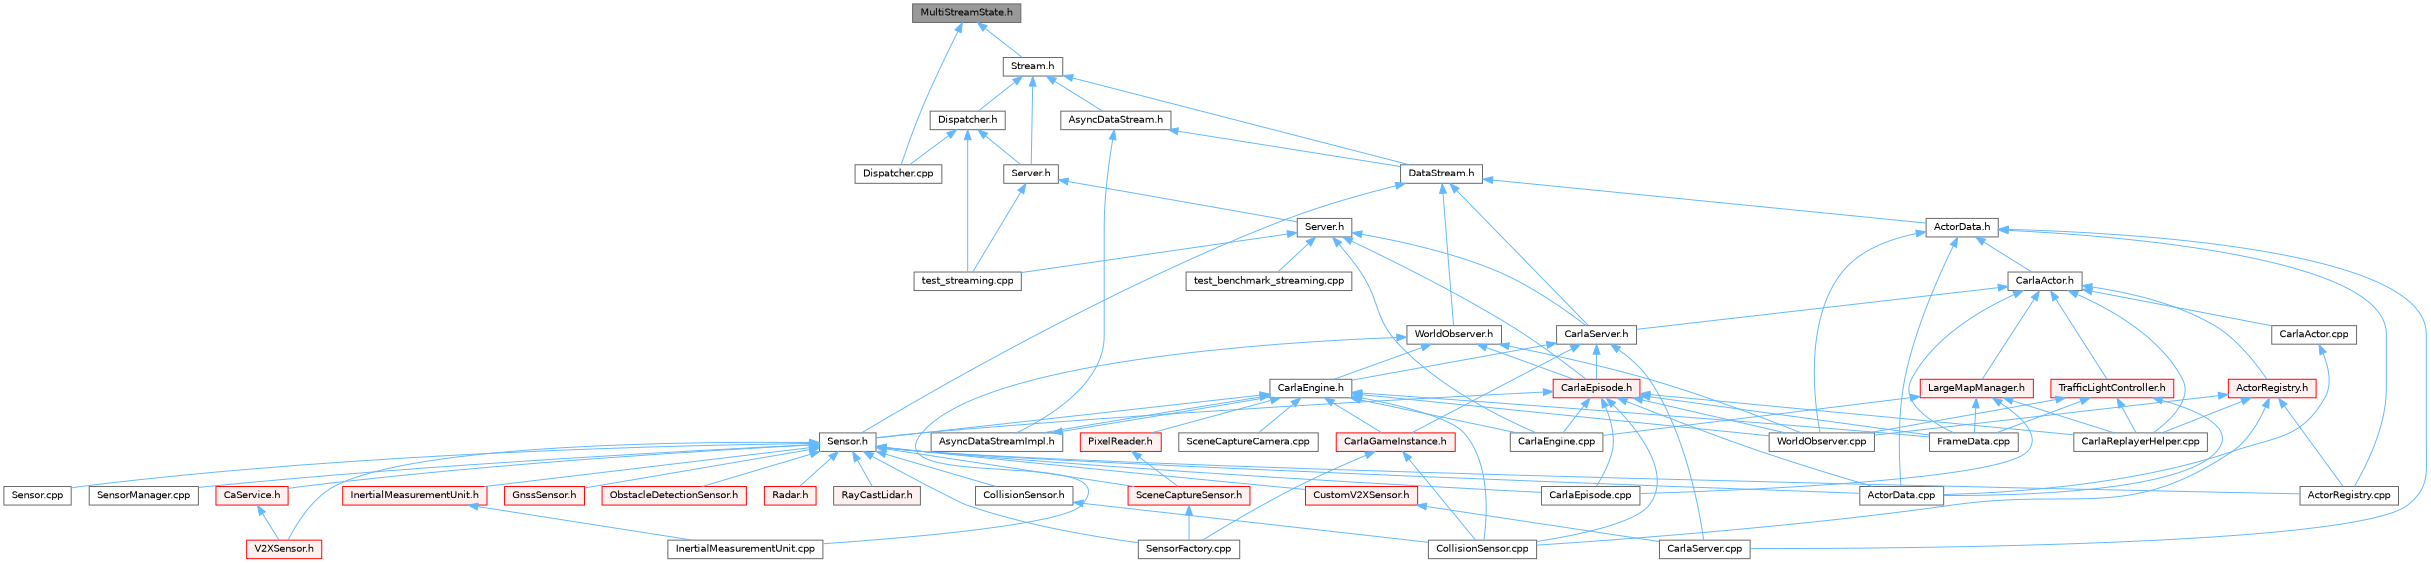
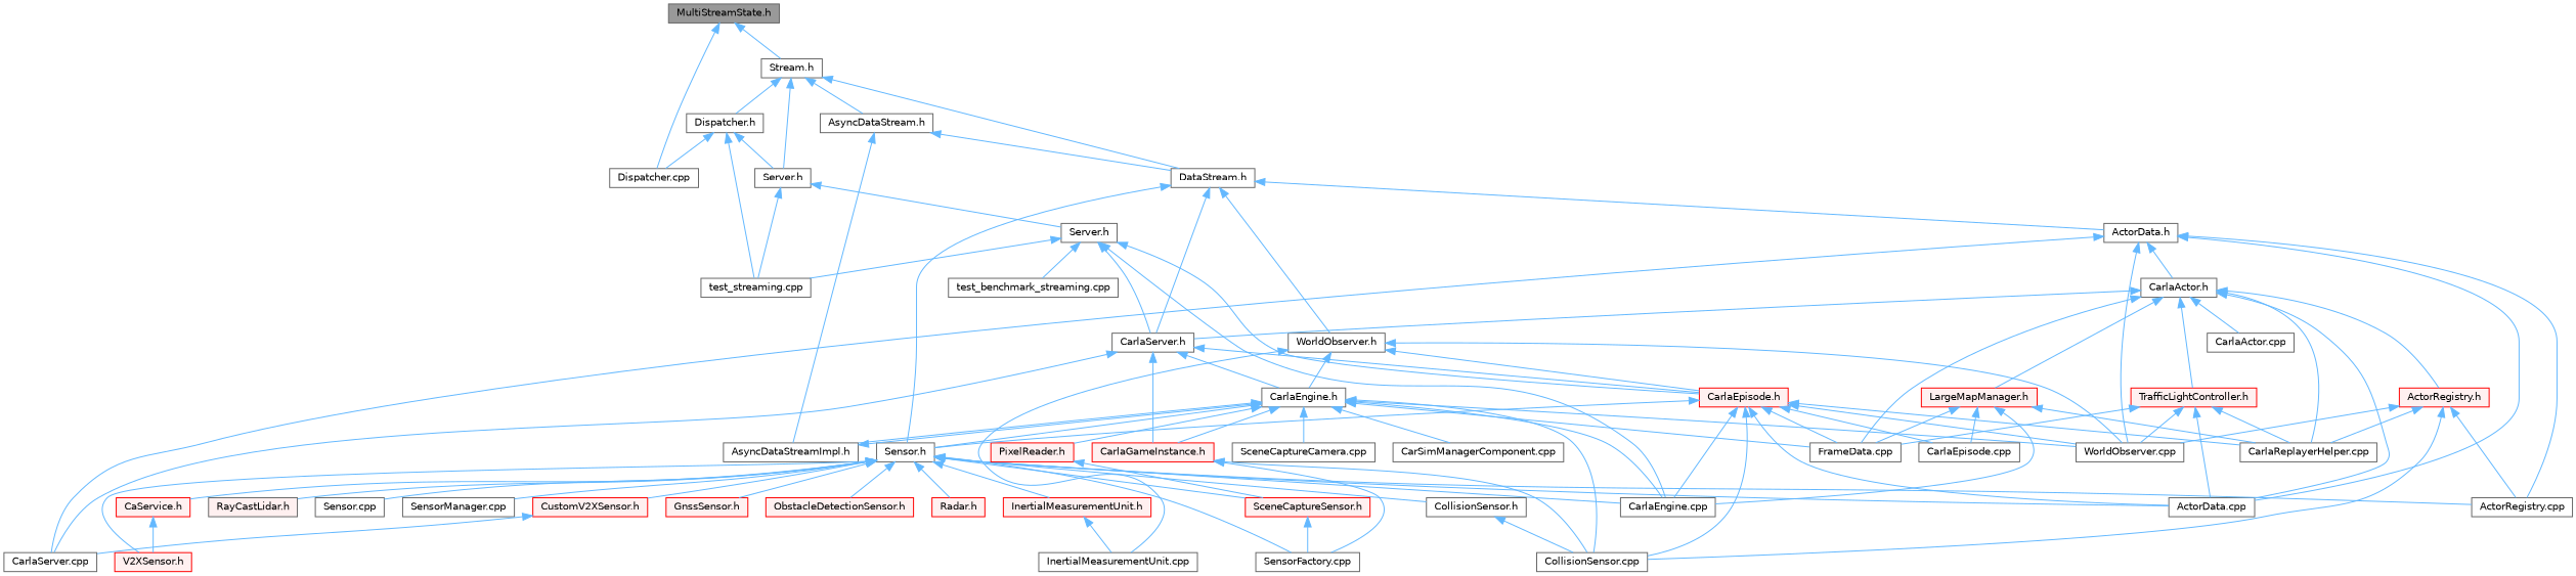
  digraph {
    node [color=grey40 fillcolor=white fontname=Helvetica fontsize=10 shape=box style=filled]
    edge [color=steelblue1 dir=back fontname=Helvetica fontsize=10 labelfontname=Helvetica labelfontsize=10 style=solid]
    n1 [color=gray40 fillcolor=grey60 fontcolor=black height=0.2 label="MultiStreamState.h" width=0.4]
    n2 [height=0.2 label="Dispatcher.cpp" width=0.4]
    n3 [height=0.2 label="Stream.h" width=0.4]
    n4 [height=0.2 label="AsyncDataStream.h" width=0.4]
    n5 [height=0.2 label="DataStream.h" width=0.4]
    n6 [height=0.2 label="Dispatcher.h" width=0.4]
    n7 [height=0.2 label="Server.h" width=0.4]
    n8 [height=0.2 label="AsyncDataStreamImpl.h" width=0.4]
    n9 [height=0.2 label="Sensor.h" width=0.4]
    n10 [height=0.2 label="ActorData.h" width=0.4]
    n11 [height=0.2 label="CarlaServer.h" width=0.4]
    n12 [height=0.2 label="WorldObserver.h" width=0.4]
    n13 [height=0.2 label="test_streaming.cpp" width=0.4]
    n14 [height=0.2 label="Server.h" width=0.4]
    n15 [height=0.2 label="CarlaEngine.h" width=0.4]
+   n16 [height=0.2 label="CarSimManagerComponent.cpp" width=0.4]
    n17 [height=0.2 label="CarlaEngine.cpp" width=0.4]
    n18 [color=red fillcolor="#FFF0F0" height=0.2 label="CarlaGameInstance.h" width=0.4]
    n19 [height=0.2 label="CollisionSensor.cpp" width=0.4]
    n20 [height=0.2 label="FrameData.cpp" width=0.4]
    n21 [color=red fillcolor="#FFF0F0" height=0.2 label="PixelReader.h" width=0.4]
    n22 [height=0.2 label="SceneCaptureCamera.cpp" width=0.4]
    n23 [height=0.2 label="WorldObserver.cpp" width=0.4]
    n24 [height=0.2 label="SensorFactory.cpp" width=0.4]
    n25 [color=red fillcolor="#FFF0F0" height=0.2 label="SceneCaptureSensor.h" width=0.4]
    n26 [height=0.2 label="ActorData.cpp" width=0.4]
    n27 [height=0.2 label="ActorRegistry.cpp" width=0.4]
    n28 [color=red fillcolor="#FFF0F0" height=0.2 label="CaService.h" width=0.4]
    n29 [color=red fillcolor="#FFF0F0" height=0.2 label="V2XSensor.h" width=0.4]
    n30 [height=0.2 label="CarlaEpisode.cpp" width=0.4]
    n31 [height=0.2 label="CollisionSensor.h" width=0.4]
    n32 [color=red fillcolor="#FFF0F0" height=0.2 label="CustomV2XSensor.h" width=0.4]
    n33 [color=red fillcolor="#FFF0F0" height=0.2 label="GnssSensor.h" width=0.4]
    n34 [color=red fillcolor="#FFF0F0" height=0.2 label="InertialMeasurementUnit.h" width=0.4]
    n35 [color=red fillcolor="#FFF0F0" height=0.2 label="ObstacleDetectionSensor.h" width=0.4]
    n36 [color=red fillcolor="#FFF0F0" height=0.2 label="Radar.h" width=0.4]
    n37 [fillcolor="#FFF0F0" height=0.2 label="RayCastLidar.h" width=0.4]
    n38 [height=0.2 label="Sensor.cpp" width=0.4]
    n39 [height=0.2 label="SensorManager.cpp" width=0.4]
    n40 [height=0.2 label="CarlaServer.cpp" width=0.4]
    n41 [height=0.2 label="InertialMeasurementUnit.cpp" width=0.4]
    n42 [height=0.2 label="CarlaActor.h" width=0.4]
    n43 [color=red fillcolor="#FFF0F0" height=0.2 label="CarlaEpisode.h" width=0.4]
    n44 [color=red fillcolor="#FFF0F0" height=0.2 label="ActorRegistry.h" width=0.4]
    n45 [height=0.2 label="CarlaReplayerHelper.cpp" width=0.4]
    n46 [height=0.2 label="CarlaActor.cpp" width=0.4]
    n47 [color=red fillcolor="#FFF0F0" height=0.2 label="LargeMapManager.h" width=0.4]
    n48 [color=red fillcolor="#FFF0F0" height=0.2 label="TrafficLightController.h" width=0.4]
    n49 [height=0.2 label="test_benchmark_streaming.cpp" width=0.4]
    n1 -> n2
    n1 -> n3
    n3 -> n4
    n3 -> n5
    n3 -> n6
    n3 -> n7
    n4 -> n5
    n4 -> n8
    n5 -> n9
    n5 -> n10
    n5 -> n11
    n5 -> n12
    n6 -> n2
    n6 -> n7
    n6 -> n13
    n7 -> n13
    n7 -> n14
    n8 -> n15
    n9 -> n24
    n9 -> n25
    n9 -> n26
    n9 -> n27
    n9 -> n28
    n9 -> n29
-   n9 -> n30
+   n9 -> n17
    n9 -> n31
    n9 -> n32
    n9 -> n33
    n9 -> n34
    n9 -> n35
    n9 -> n36
    n9 -> n37
    n9 -> n38
    n9 -> n39
    n10 -> n23
    n10 -> n26
    n10 -> n27
    n10 -> n40
    n10 -> n42
    n11 -> n15
    n11 -> n18
    n11 -> n40
    n11 -> n43
    n12 -> n15
    n12 -> n23
    n12 -> n41
    n12 -> n43
    n14 -> n11
    n14 -> n13
    n14 -> n17
    n14 -> n43
    n14 -> n49
    n15 -> n8
    n15 -> n9
+   n15 -> n16
    n15 -> n17
    n15 -> n18
    n15 -> n19
    n15 -> n20
    n15 -> n21
    n15 -> n22
    n15 -> n23
    n18 -> n19
    n18 -> n24
    n21 -> n25
    n25 -> n24
    n28 -> n29
    n31 -> n19
    n32 -> n40
    n34 -> n41
    n42 -> n11
    n42 -> n20
-   n46 -> n26
+   n42 -> n26
    n42 -> n44
    n42 -> n45
    n42 -> n46
    n42 -> n47
    n42 -> n48
    n43 -> n9
    n43 -> n17
    n43 -> n19
    n43 -> n20
    n43 -> n23
    n43 -> n26
    n43 -> n30
    n43 -> n45
    n44 -> n19
    n44 -> n23
    n44 -> n27
    n44 -> n45
    n47 -> n17
    n47 -> n20
    n47 -> n30
    n47 -> n45
    n48 -> n20
    n48 -> n23
    n48 -> n26
    n48 -> n45
  }
